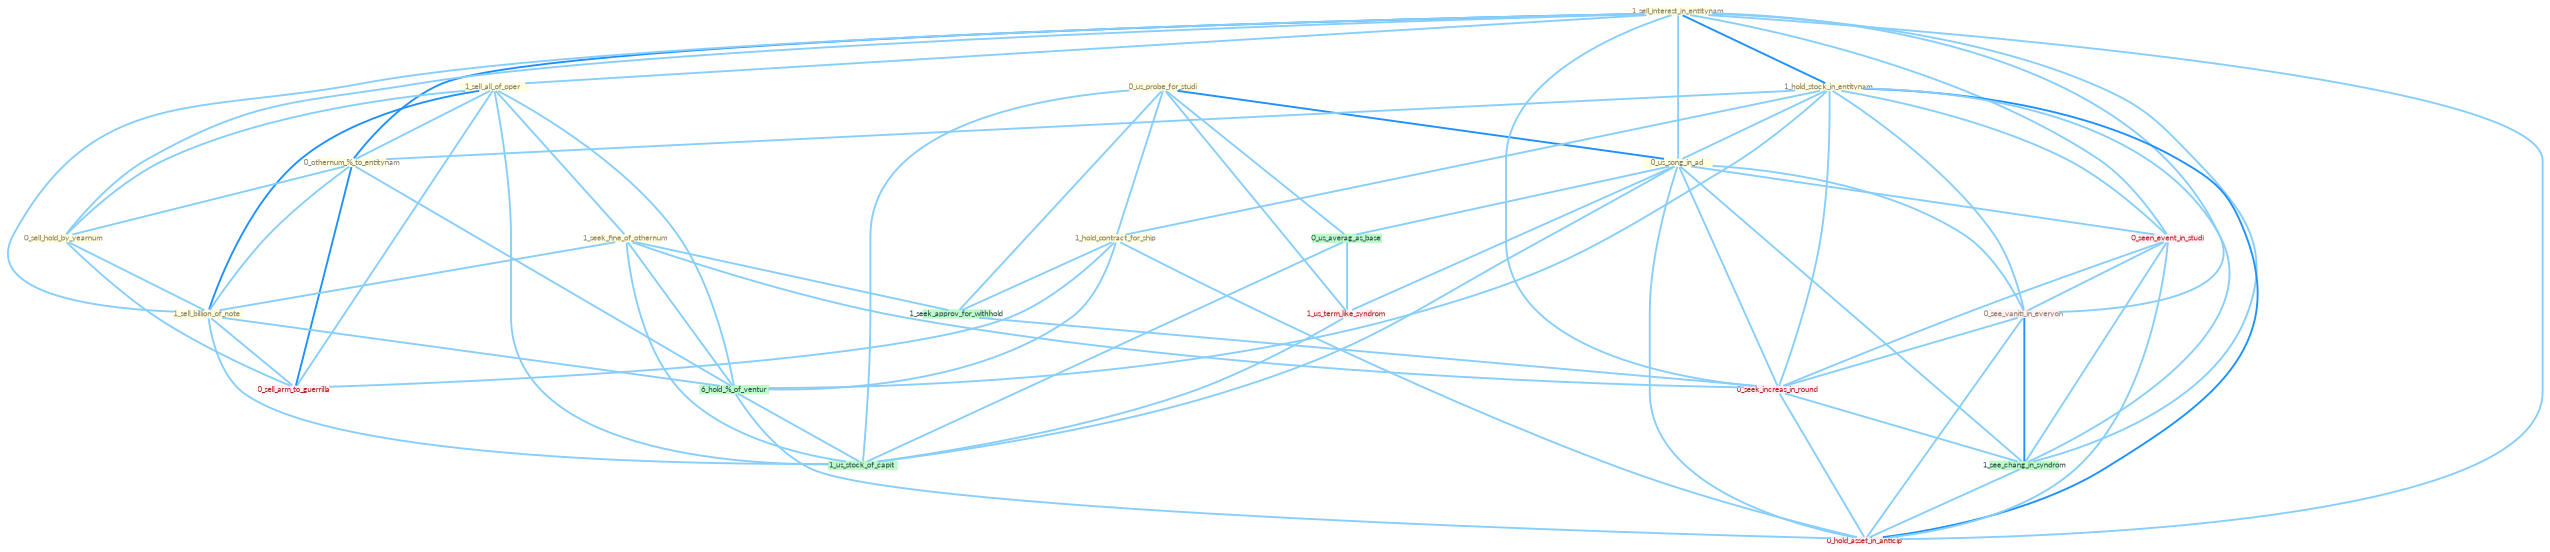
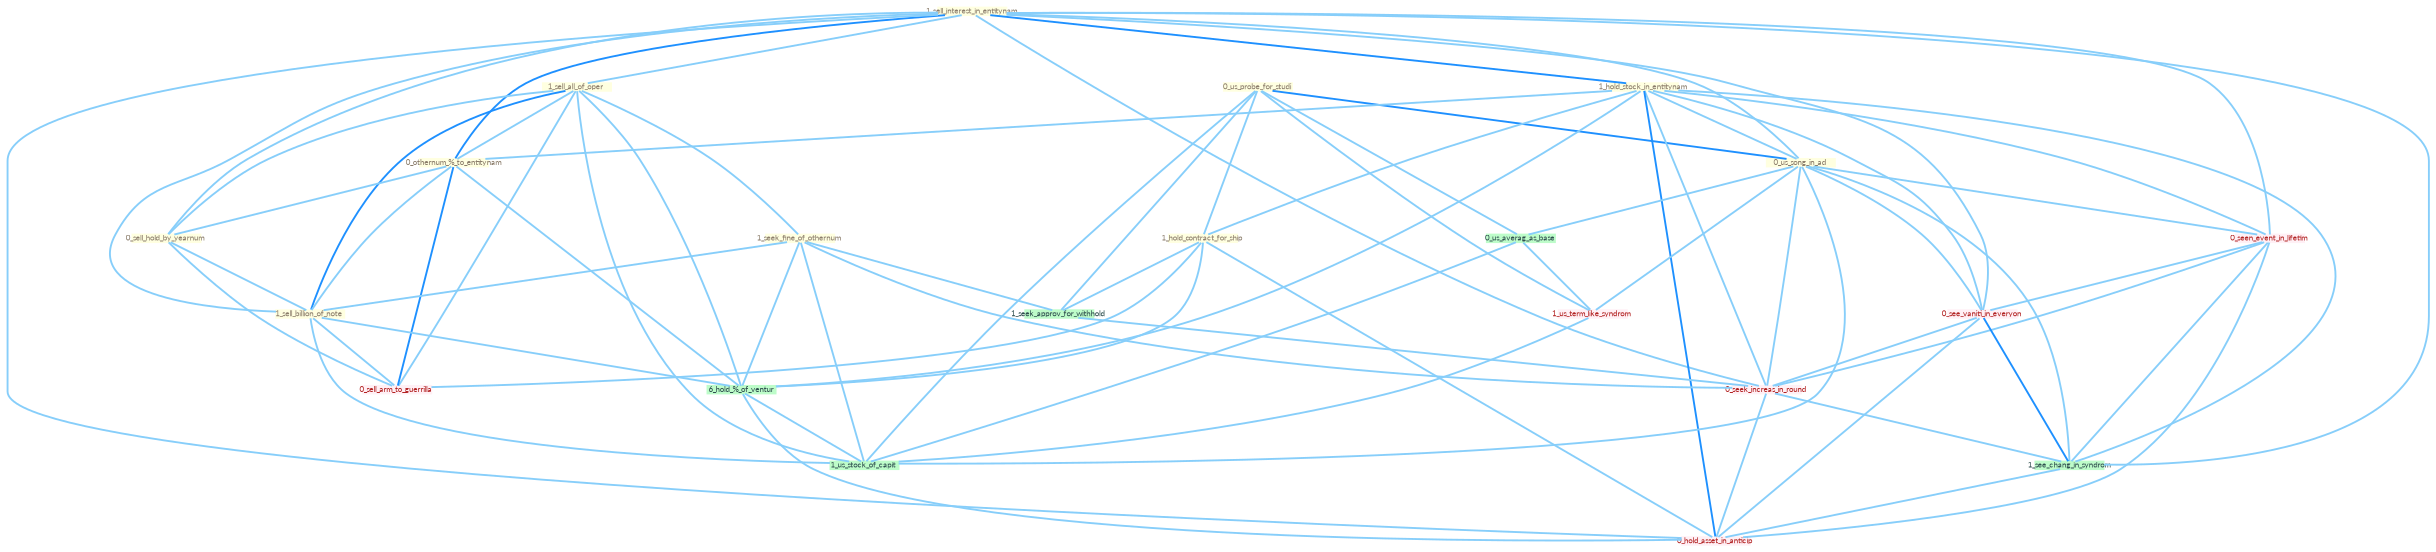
  graph {
    fontname=Lato
    node [color="#ffffe0" fixedsize=true fontcolor="#8b7d6b" fontname=Lato fontsize=4 shape=polygon style=filled]
    edge [color="#87cefa" fontname=Lato w=1]
    "0_us_probe_for_studi " [height=.06 width=.5]
    "1_sell_interest_in_entitynam " [height=.06 width=.5]
    "1_sell_all_of_oper " [height=.06 width=.5]
    "1_hold_stock_in_entitynam " [height=.06 width=.5]
    n5 [height=.06 label="0_othernum_%_to_entitynam" width=.5]
    "0_sell_hold_by_yearnum " [height=.06 width=.5]
    "1_seek_fine_of_othernum " [height=.06 width=.5]
    "1_hold_contract_for_ship " [height=.06 width=.5]
    "0_us_song_in_ad " [height=.06 width=.5]
    "1_sell_billion_of_note " [height=.06 width=.5]
-   "0_seen_event_in_lifetim " [color="#fff0f5" fontcolor="#b22222" height=.06 width=.5 label="0_seen_event_in_studi"]
+   "0_seen_event_in_lifetim " [color="#fff0f5" fontcolor="#b22222" height=.06 width=.5]
    "1_us_term_like_syndrom " [color="#fff0f5" fontcolor="#b22222" height=.06 width=.5]
-   "0_see_vaniti_in_everyon " [color="#fff0f5" height=.06 width=.5]
+   "0_see_vaniti_in_everyon " [color="#fff0f5" fontcolor="#b22222" height=.06 width=.5]
    "0_sell_arm_to_guerrilla " [color="#fff0f5" fontcolor="#b22222" height=.06 width=.5]
    "0_seek_increas_in_round " [color="#fff0f5" fontcolor="#b22222" height=.06 width=.5]
    "0_hold_asset_in_anticip " [color="#fff0f5" fontcolor="#b22222" height=.06 width=.5]
    "0_us_averag_as_base " [color="#BDFCC9" fontcolor="#2f4f4f" height=.06 width=.5]
    "1_seek_approv_for_withhold " [color="#BDFCC9" fontcolor="#2f4f4f" height=.06 width=.5]
    "1_us_stock_of_capit " [color="#BDFCC9" fontcolor="#2f4f4f" height=.06 width=.5]
    n20 [color="#BDFCC9" fontcolor="#2f4f4f" height=.06 label="1_see_chang_in_syndrom" width=.5]
    n21 [color="#BDFCC9" fontcolor="#2f4f4f" height=.06 label="6_hold_%_of_ventur" width=.5]
    subgraph sub_1 {
      "0_us_probe_for_studi "
      "1_sell_interest_in_entitynam "
      "1_sell_all_of_oper "
      "1_hold_stock_in_entitynam "
      n5
      "0_sell_hold_by_yearnum "
      "1_seek_fine_of_othernum "
      "1_hold_contract_for_ship "
      "0_us_song_in_ad "
      "1_sell_billion_of_note "
    }
    subgraph sub_2 {
      "0_seen_event_in_lifetim "
      "1_us_term_like_syndrom "
      "0_see_vaniti_in_everyon "
      "0_sell_arm_to_guerrilla "
      "0_seek_increas_in_round "
      "0_hold_asset_in_anticip "
    }
    "0_us_probe_for_studi " -- "1_hold_contract_for_ship "
    "0_us_probe_for_studi " -- "0_us_song_in_ad " [color="#1e90ff"]
    "0_us_probe_for_studi " -- "1_us_term_like_syndrom "
    "0_us_probe_for_studi " -- "0_us_averag_as_base "
    "0_us_probe_for_studi " -- "1_seek_approv_for_withhold "
    "0_us_probe_for_studi " -- "1_us_stock_of_capit "
    "1_sell_interest_in_entitynam " -- "1_sell_all_of_oper "
    "1_sell_interest_in_entitynam " -- "1_hold_stock_in_entitynam " [color="#1e90ff" w=2]
    "1_sell_interest_in_entitynam " -- n5 [color="#1e90ff" w=2]
    "1_sell_interest_in_entitynam " -- "0_sell_hold_by_yearnum "
    "1_sell_interest_in_entitynam " -- "0_us_song_in_ad "
    "1_sell_interest_in_entitynam " -- "1_sell_billion_of_note "
    "1_sell_interest_in_entitynam " -- "0_seen_event_in_lifetim "
    "1_sell_interest_in_entitynam " -- "0_see_vaniti_in_everyon "
    "1_sell_interest_in_entitynam " -- "0_seek_increas_in_round "
    "1_sell_interest_in_entitynam " -- "0_hold_asset_in_anticip "
    "1_sell_interest_in_entitynam " -- n20
    "1_sell_all_of_oper " -- n5
    "1_sell_all_of_oper " -- "0_sell_hold_by_yearnum "
    "1_sell_all_of_oper " -- "1_seek_fine_of_othernum "
    "1_sell_all_of_oper " -- "1_sell_billion_of_note " [color="#1e90ff" w=2]
    "1_sell_all_of_oper " -- "0_sell_arm_to_guerrilla "
    "1_sell_all_of_oper " -- "1_us_stock_of_capit "
    "1_sell_all_of_oper " -- n21
    "1_hold_stock_in_entitynam " -- n5
    "1_hold_stock_in_entitynam " -- "1_hold_contract_for_ship "
    "1_hold_stock_in_entitynam " -- "0_us_song_in_ad "
    "1_hold_stock_in_entitynam " -- "0_seen_event_in_lifetim "
    "1_hold_stock_in_entitynam " -- "0_see_vaniti_in_everyon "
    "1_hold_stock_in_entitynam " -- "0_seek_increas_in_round "
    "1_hold_stock_in_entitynam " -- "0_hold_asset_in_anticip " [color="#1e90ff" w=2]
    "1_hold_stock_in_entitynam " -- n20
    "1_hold_stock_in_entitynam " -- n21
    n5 -- "0_sell_hold_by_yearnum "
    n5 -- "1_sell_billion_of_note "
    n5 -- "0_sell_arm_to_guerrilla " [color="#1e90ff" w=2]
    n5 -- n21
    "0_sell_hold_by_yearnum " -- "1_sell_billion_of_note "
    "0_sell_hold_by_yearnum " -- "0_sell_arm_to_guerrilla "
    "1_seek_fine_of_othernum " -- "1_sell_billion_of_note "
    "1_seek_fine_of_othernum " -- "0_seek_increas_in_round "
    "1_seek_fine_of_othernum " -- "1_seek_approv_for_withhold "
    "1_seek_fine_of_othernum " -- "1_us_stock_of_capit "
    "1_seek_fine_of_othernum " -- n21
    "1_hold_contract_for_ship " -- "0_sell_arm_to_guerrilla "
    "1_hold_contract_for_ship " -- "0_hold_asset_in_anticip "
    "1_hold_contract_for_ship " -- "1_seek_approv_for_withhold "
    "1_hold_contract_for_ship " -- n21
    "0_us_song_in_ad " -- "0_seen_event_in_lifetim "
    "0_us_song_in_ad " -- "1_us_term_like_syndrom "
    "0_us_song_in_ad " -- "0_see_vaniti_in_everyon "
    "0_us_song_in_ad " -- "0_seek_increas_in_round "
-   "0_us_song_in_ad " -- "0_hold_asset_in_anticip "
    "0_us_song_in_ad " -- "0_us_averag_as_base "
    "0_us_song_in_ad " -- "1_us_stock_of_capit "
    "0_us_song_in_ad " -- n20
    "1_sell_billion_of_note " -- "0_sell_arm_to_guerrilla "
    "1_sell_billion_of_note " -- "1_us_stock_of_capit "
    "1_sell_billion_of_note " -- n21
    "0_seen_event_in_lifetim " -- "0_see_vaniti_in_everyon "
    "0_seen_event_in_lifetim " -- "0_seek_increas_in_round "
    "0_seen_event_in_lifetim " -- "0_hold_asset_in_anticip "
    "0_seen_event_in_lifetim " -- n20
    "1_us_term_like_syndrom " -- "1_us_stock_of_capit "
    "0_see_vaniti_in_everyon " -- "0_seek_increas_in_round "
    "0_see_vaniti_in_everyon " -- "0_hold_asset_in_anticip "
    "0_see_vaniti_in_everyon " -- n20 [color="#1e90ff" w=2]
    "0_seek_increas_in_round " -- "0_hold_asset_in_anticip "
    "0_seek_increas_in_round " -- n20
    "0_us_averag_as_base " -- "1_us_term_like_syndrom "
    "0_us_averag_as_base " -- "1_us_stock_of_capit "
    "1_seek_approv_for_withhold " -- "0_seek_increas_in_round "
    n20 -- "0_hold_asset_in_anticip "
    n21 -- "0_hold_asset_in_anticip "
    n21 -- "1_us_stock_of_capit "
  }
